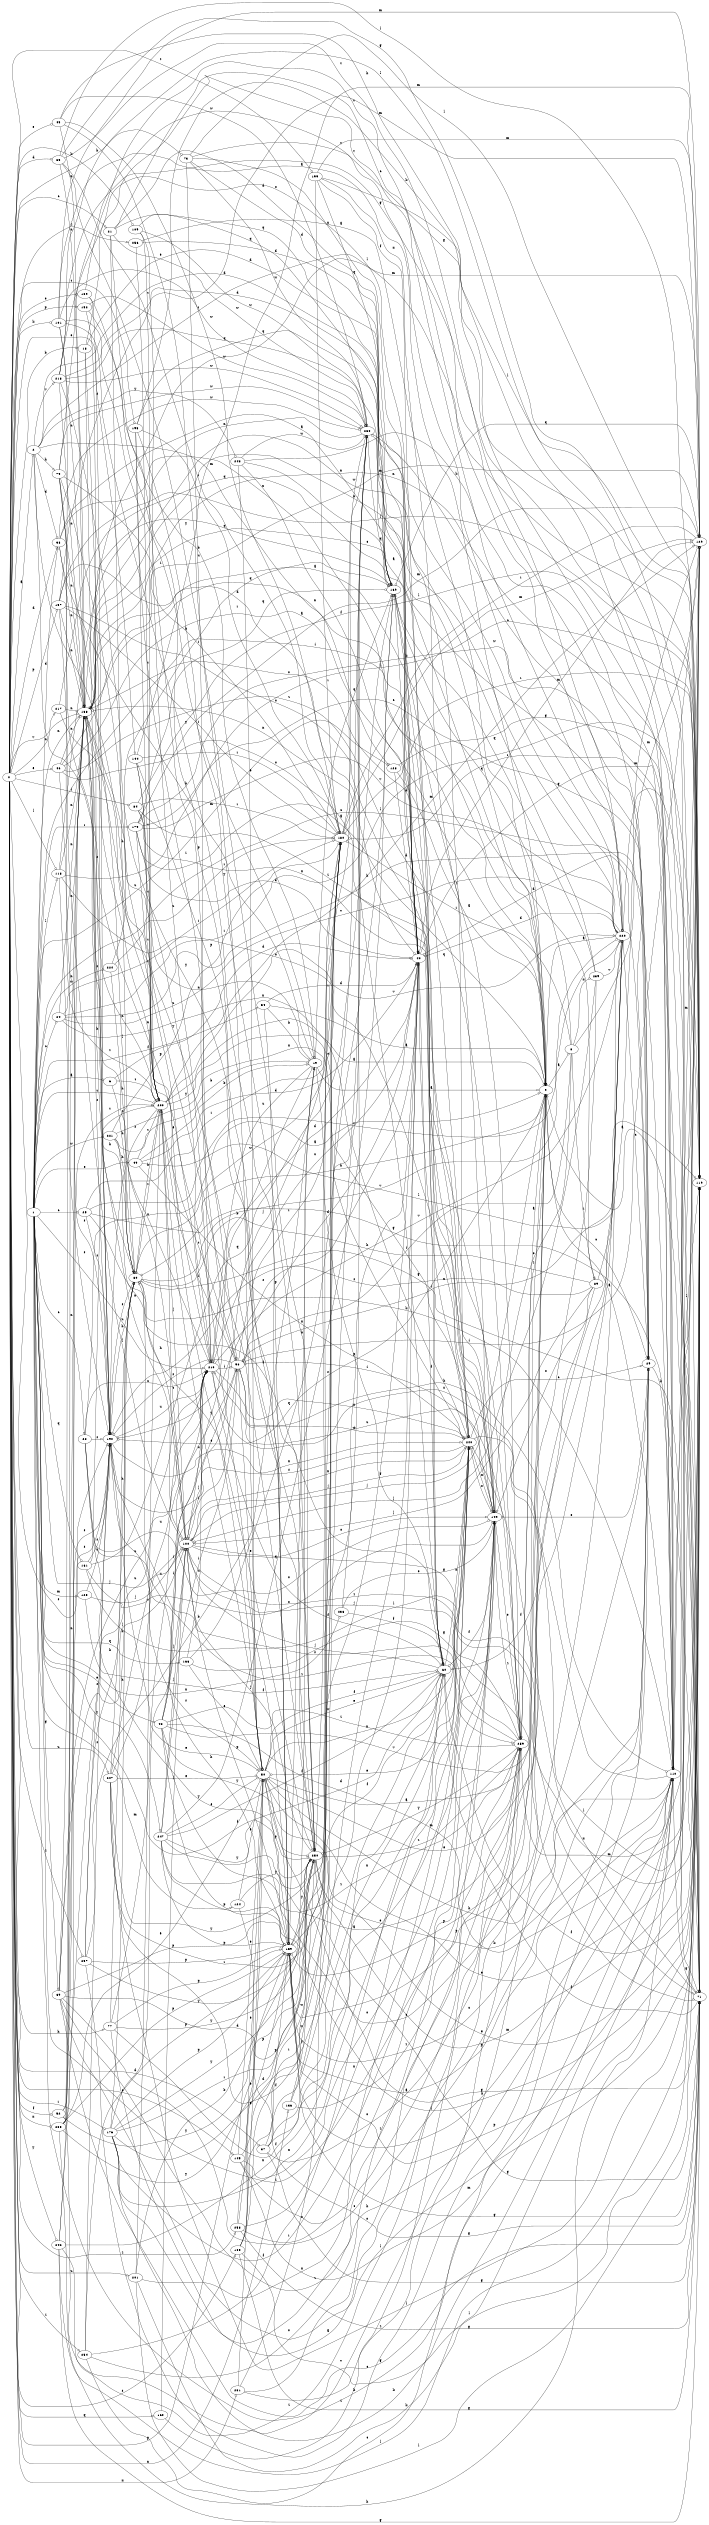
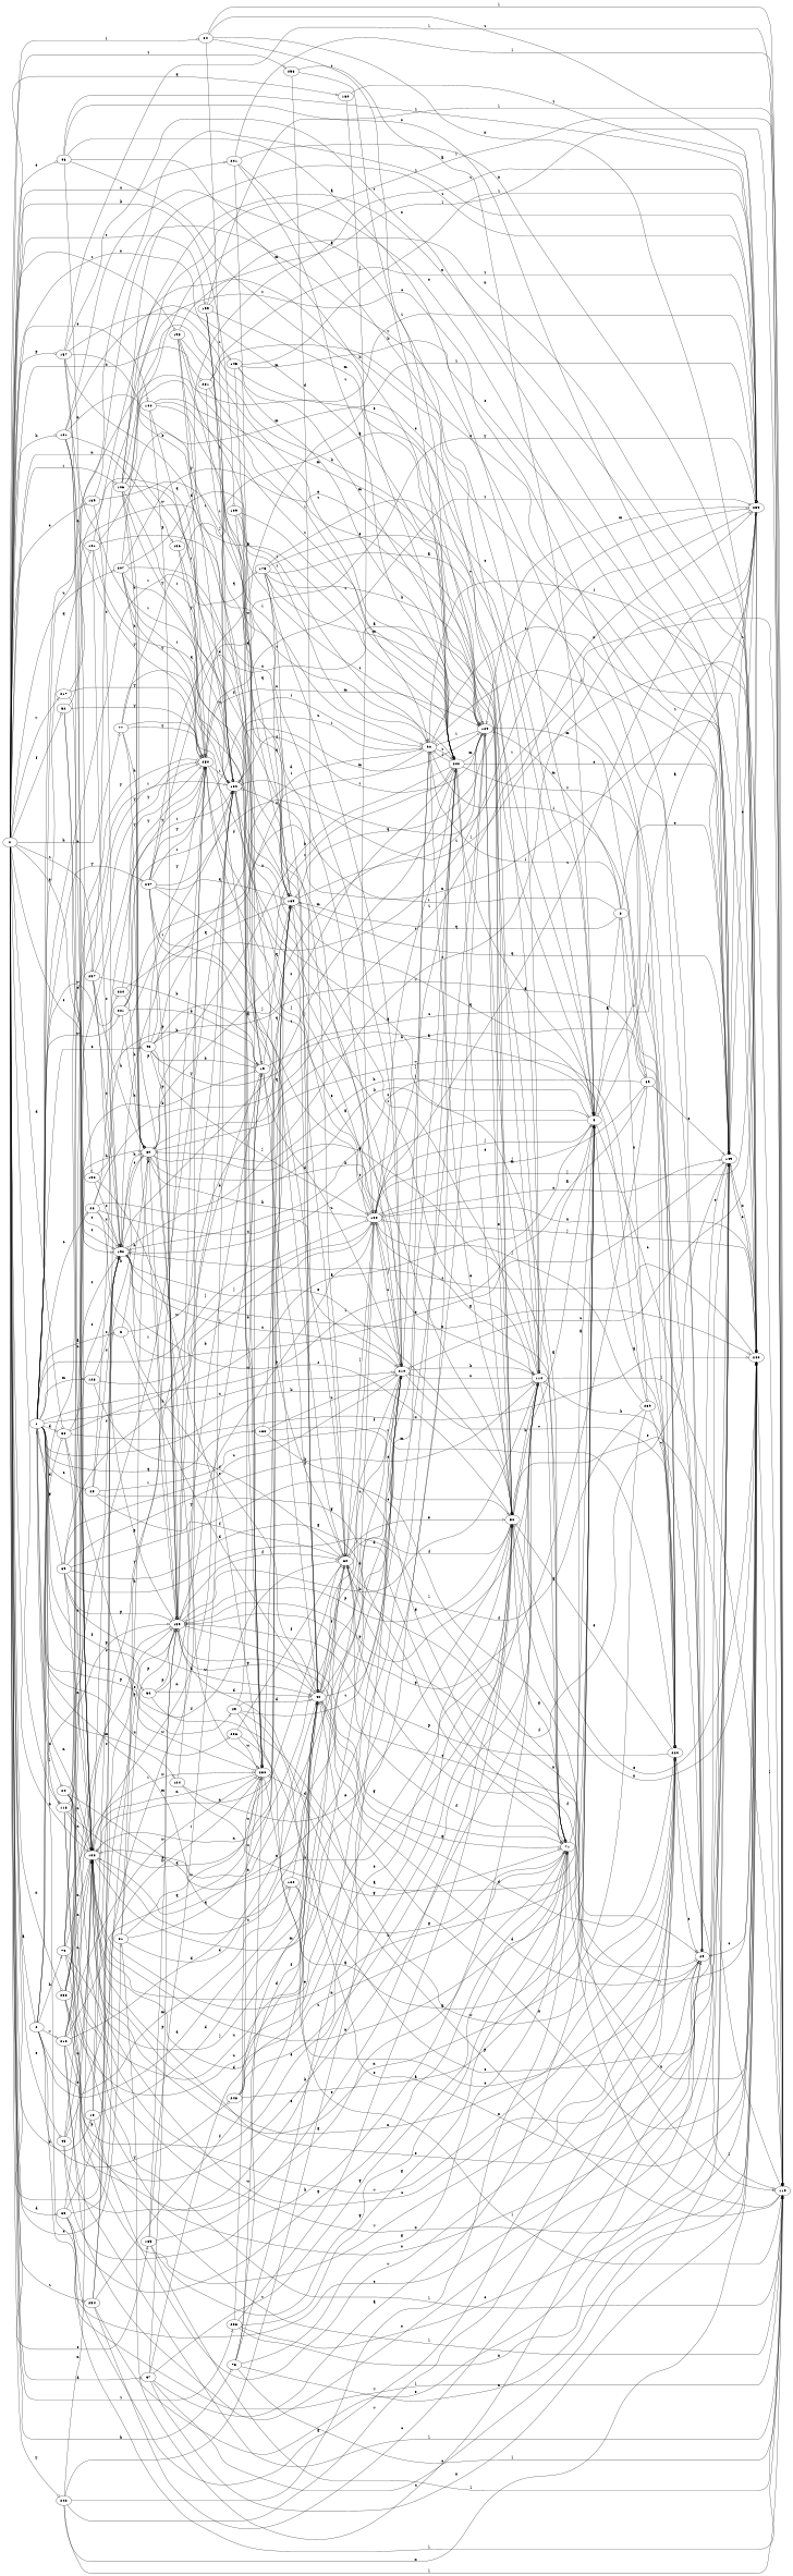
  strict digraph {
    rankdir=LR
    edge [arrowhead=odot]
    0
    2
    18
    21
    35
    37
    38
    45
    46
    52
    73
    77
    84
    101
    109
    118
    136
    138
    139
    144
    145
    152
    157
    159
    160
-   176
+   176 [label=106]
    185
    190
    195
    199
    201
    207
    217
    231
    233
    242
    254
    256
    257
    258
    128
    40
    79
    119
    218
    248
    250
    80
    220
    29
    169
    230
    180
    71
    149
    9
    240
    19
    110
    50
    200
    259
    129
    210
    60
    90
    100
    1
    6
    24
    25
    28
    48
    49
    54
    69
    89
    123
    124
    161
    166
    179
    221
    224
    236
    247
    8
    239
    0 -> 2 [label=a]
    0 -> 18 [arrowhead=onormal label=b]
    0 -> 21 [arrowhead=onormal label=c]
    0 -> 35 [label=d]
    0 -> 37 [label=d]
    0 -> 38 [label=d]
    0 -> 45 [label=e]
    0 -> 46 [label=e]
    0 -> 52 [label=f]
    0 -> 73 [label=h]
    0 -> 77 [arrowhead=onormal label=h]
    0 -> 84 [label=i]
    0 -> 101 [label=k]
    0 -> 109 [label=k]
    0 -> 118 [label=l]
    0 -> 136 [arrowhead=onormal label=n]
    0 -> 138 [label=n]
    0 -> 139 [label=o]
    0 -> 144 [arrowhead=onormal label=o]
    0 -> 145 [arrowhead=onormal label=o]
    0 -> 152 [arrowhead=onormal label=p]
    0 -> 157 [label=p]
    0 -> 159 [arrowhead=onormal label=p]
    0 -> 160 [arrowhead=onormal label=q]
    0 -> 176 [label=r]
    0 -> 185 [arrowhead=onormal label=s]
    0 -> 190 [arrowhead=onormal label=s]
    0 -> 195 [label=t]
    0 -> 199 [label=t]
    0 -> 201 [arrowhead=onormal label=u]
    0 -> 207 [arrowhead=onormal label=u]
    0 -> 217 [arrowhead=onormal label=v]
    0 -> 231 [label=x]
    0 -> 233 [label=x]
    0 -> 242 [label=y]
    0 -> 254 [arrowhead=onormal label=z]
    0 -> 256 [arrowhead=onormal label=z]
    0 -> 257 [label=z]
    0 -> 258 [arrowhead=onormal label=z]
    2 -> 38 [label=d]
    2 -> 159 [arrowhead=onormal label=p]
    2 -> 128 [label=m]
    2 -> 40 [arrowhead=onormal label=d]
    2 -> 79 [arrowhead=onormal label=h]
    2 -> 119 [arrowhead=onormal label=l]
    2 -> 218 [arrowhead=onormal label=v]
    2 -> 248 [label=y]
    2 -> 250 [label=y]
    18 -> 190 [label=s]
    18 -> 40 [label=d]
    18 -> 80 [arrowhead=onormal label=h]
    18 -> 220 [arrowhead=onormal label=v]
    21 -> 159 [label=p]
    21 -> 40 [label=d]
    21 -> 80 [label=h]
    21 -> 29 [arrowhead=onormal label=c]
    21 -> 169 [arrowhead=onormal label=q]
    21 -> 230 [label=w]
    35 -> 138 [arrowhead=onormal label=n]
    35 -> 119 [arrowhead=onormal label=l]
    35 -> 250 [arrowhead=onormal label=y]
    35 -> 220 [label=v]
    35 -> 180 [label=r]
    35 -> 71 [label=g]
    37 -> 159 [arrowhead=onormal label=p]
    37 -> 40 [label=d]
    37 -> 71 [label=g]
    37 -> 149 [arrowhead=onormal label=o]
    37 -> 9 [arrowhead=onormal label=a]
    37 -> 240 [label=x]
    38 -> 138 [label=n]
    38 -> 230 [label=w]
    38 -> 9 [arrowhead=onormal label=a]
    38 -> 240 [arrowhead=onormal label=x]
    38 -> 19 [label=b]
    45 -> 138 [arrowhead=onormal label=n]
    45 -> 230 [arrowhead=onormal label=w]
    45 -> 180 [label=r]
    45 -> 110 [arrowhead=onormal label=k]
    45 -> 50 [arrowhead=onormal label=e]
    46 -> 138 [label=n]
    46 -> 149 [label=o]
    46 -> 9 [arrowhead=onormal label=a]
    46 -> 200 [arrowhead=onormal label=t]
    46 -> 259 [label=z]
    46 -> 129 [arrowhead=onormal label=m]
    52 -> 138 [arrowhead=onormal label=n]
    52 -> 190 [arrowhead=onormal label=s]
    52 -> 250 [label=y]
    52 -> 259 [label=z]
    73 -> 40 [arrowhead=onormal label=d]
    73 -> 119 [arrowhead=onormal label=l]
    73 -> 230 [label=w]
    73 -> 71 [label=g]
    73 -> 240 [label=x]
    73 -> 210 [arrowhead=onormal label=u]
    77 -> 159 [arrowhead=onormal label=p]
    77 -> 250 [arrowhead=onormal label=y]
    77 -> 80 [label=h]
    77 -> 9 [arrowhead=onormal label=a]
    77 -> 210 [arrowhead=onormal label=u]
    77 -> 60 [label=f]
    84 -> 119 [arrowhead=onormal label=l]
    84 -> 180 [label=r]
    84 -> 240 [label=x]
    84 -> 200 [label=t]
    84 -> 259 [label=z]
    101 -> 138 [label=n]
    101 -> 190 [label=s]
    101 -> 250 [label=y]
    101 -> 230 [label=w]
    101 -> 9 [label=a]
    101 -> 19 [arrowhead=onormal label=b]
    101 -> 129 [arrowhead=onormal label=m]
    109 -> 169 [label=q]
    109 -> 230 [label=w]
    109 -> 200 [label=t]
    109 -> 210 [arrowhead=onormal label=u]
    118 -> 138 [label=n]
    118 -> 190 [arrowhead=onormal label=s]
    118 -> 119 [label=l]
    118 -> 169 [arrowhead=onormal label=q]
    118 -> 149 [label=o]
    136 -> 250 [arrowhead=onormal label=y]
    136 -> 230 [label=w]
    136 -> 259 [arrowhead=onormal label=z]
    138 -> 190 [label=s]
    138 -> 29 [label=c]
    138 -> 149 [label=o]
    138 -> 9 [arrowhead=onormal label=a]
    138 -> 50 [label=e]
    138 -> 129 [label=m]
    138 -> 210 [arrowhead=onormal label=u]
    139 -> 190 [arrowhead=onormal label=s]
    139 -> 220 [label=v]
    139 -> 90 [arrowhead=onormal label=i]
    144 -> 159 [label=p]
    144 -> 180 [label=r]
    144 -> 200 [arrowhead=onormal label=t]
    144 -> 129 [label=m]
    144 -> 210 [label=u]
    145 -> 230 [arrowhead=onormal label=w]
    145 -> 149 [arrowhead=onormal label=o]
    145 -> 50 [arrowhead=onormal label=e]
    145 -> 259 [label=z]
    145 -> 129 [label=m]
    152 -> 190 [label=s]
    152 -> 230 [label=w]
    152 -> 19 [label=b]
    157 -> 138 [label=n]
    157 -> 40 [label=d]
    157 -> 119 [arrowhead=onormal label=l]
    157 -> 180 [label=r]
    157 -> 149 [label=o]
    157 -> 129 [label=m]
    157 -> 100 [label=j]
    159 -> 250 [label=y]
-   159 -> 80 [arrowhead=onormal label=h]
+   80 -> 159 [arrowhead=onormal label=h]
    159 -> 29 [label=c]
    159 -> 71 [label=g]
    159 -> 19 [arrowhead=onormal label=b]
    159 -> 110 [label=k]
    159 -> 60 [arrowhead=onormal label=f]
    160 -> 259 [label=z]
    160 -> 100 [label=j]
    176 -> 159 [label=p]
    176 -> 40 [arrowhead=onormal label=d]
    176 -> 250 [arrowhead=onormal label=y]
    176 -> 80 [label=h]
    176 -> 180 [arrowhead=onormal label=r]
    176 -> 149 [label=o]
    176 -> 240 [arrowhead=onormal label=x]
    176 -> 110 [arrowhead=onormal label=k]
    176 -> 259 [label=z]
    176 -> 90 [arrowhead=onormal label=i]
    185 -> 159 [label=p]
    185 -> 119 [arrowhead=onormal label=l]
    185 -> 180 [label=r]
    185 -> 71 [arrowhead=onormal label=g]
    185 -> 50 [label=e]
    190 -> 80 [arrowhead=onormal label=h]
    190 -> 240 [arrowhead=onormal label=x]
    190 -> 50 [arrowhead=onormal label=e]
    190 -> 210 [arrowhead=onormal label=u]
    195 -> 250 [arrowhead=onormal label=y]
    195 -> 169 [arrowhead=onormal label=q]
    195 -> 180 [arrowhead=onormal label=r]
    195 -> 110 [label=k]
    195 -> 200 [arrowhead=onormal label=t]
    195 -> 90 [arrowhead=onormal label=i]
    199 -> 119 [arrowhead=onormal label=l]
    199 -> 169 [arrowhead=onormal label=q]
    199 -> 180 [label=r]
    199 -> 240 [arrowhead=onormal label=x]
    199 -> 129 [arrowhead=onormal label=m]
    199 -> 60 [label=f]
    201 -> 119 [label=l]
    201 -> 240 [arrowhead=onormal label=x]
    201 -> 19 [arrowhead=onormal label=b]
    201 -> 110 [arrowhead=onormal label=k]
    201 -> 200 [arrowhead=onormal label=t]
    207 -> 119 [label=l]
    207 -> 250 [arrowhead=onormal label=y]
    207 -> 80 [label=h]
    207 -> 180 [arrowhead=onormal label=r]
    207 -> 50 [label=e]
    207 -> 210 [label=u]
    207 -> 60 [label=f]
    207 -> 90 [label=i]
    217 -> 138 [label=n]
    217 -> 250 [arrowhead=onormal label=y]
    217 -> 169 [label=q]
    231 -> 180 [label=r]
    231 -> 149 [arrowhead=onormal label=o]
    231 -> 50 [label=e]
    231 -> 259 [arrowhead=onormal label=z]
    233 -> 138 [label=n]
    233 -> 159 [label=p]
    233 -> 190 [arrowhead=onormal label=s]
    233 -> 250 [arrowhead=onormal label=y]
    233 -> 110 [arrowhead=onormal label=k]
    233 -> 50 [label=e]
    233 -> 210 [arrowhead=onormal label=u]
    242 -> 138 [label=n]
    242 -> 119 [arrowhead=onormal label=l]
    242 -> 220 [arrowhead=onormal label=v]
    242 -> 71 [arrowhead=onormal label=g]
    242 -> 240 [arrowhead=onormal label=x]
    242 -> 200 [arrowhead=onormal label=t]
    254 -> 159 [arrowhead=onormal label=p]
    254 -> 190 [label=s]
    254 -> 29 [arrowhead=onormal label=c]
    254 -> 149 [arrowhead=onormal label=o]
    254 -> 60 [label=f]
    256 -> 40 [label=d]
    256 -> 9 [arrowhead=onormal label=a]
    256 -> 200 [arrowhead=onormal label=t]
    257 -> 159 [label=p]
    257 -> 190 [arrowhead=onormal label=s]
    257 -> 250 [arrowhead=onormal label=y]
    257 -> 80 [label=h]
    257 -> 29 [label=c]
    257 -> 19 [arrowhead=onormal label=b]
    258 -> 230 [arrowhead=onormal label=w]
    258 -> 71 [label=g]
    258 -> 149 [arrowhead=onormal label=o]
    258 -> 240 [arrowhead=onormal label=x]
    258 -> 50 [arrowhead=onormal label=e]
    128 -> 40 [arrowhead=onormal label=d]
    128 -> 71 [arrowhead=onormal label=g]
    128 -> 9 [arrowhead=onormal label=a]
    40 -> 159 [label=p]
    40 -> 190 [label=s]
    40 -> 71 [label=g]
    40 -> 240 [label=x]
    40 -> 129 [arrowhead=onormal label=m]
    40 -> 210 [arrowhead=onormal label=u]
    40 -> 60 [arrowhead=onormal label=f]
    79 -> 138 [arrowhead=onormal label=n]
    79 -> 80 [arrowhead=onormal label=h]
    79 -> 220 [label=v]
    79 -> 230 [arrowhead=onormal label=w]
    79 -> 180 [label=r]
    79 -> 210 [label=u]
    79 -> 100 [label=j]
    119 -> 159 [label=p]
    119 -> 180 [label=r]
    119 -> 50 [label=e]
    119 -> 60 [label=f]
    218 -> 138 [arrowhead=onormal label=n]
    218 -> 40 [arrowhead=onormal label=d]
    218 -> 119 [label=l]
    218 -> 250 [arrowhead=onormal label=y]
    218 -> 169 [label=q]
    218 -> 230 [arrowhead=onormal label=w]
    218 -> 71 [label=g]
    218 -> 149 [label=o]
    248 -> 230 [label=w]
    248 -> 9 [label=a]
    248 -> 110 [arrowhead=onormal label=k]
    248 -> 50 [label=e]
    248 -> 60 [arrowhead=onormal label=f]
    250 -> 180 [label=r]
    250 -> 71 [label=g]
    250 -> 110 [arrowhead=onormal label=k]
    250 -> 259 [label=z]
    250 -> 129 [label=m]
    250 -> 100 [label=j]
    80 -> 190 [label=s]
    80 -> 220 [arrowhead=onormal label=v]
    80 -> 230 [arrowhead=onormal label=w]
    80 -> 71 [label=g]
    80 -> 110 [arrowhead=onormal label=k]
    80 -> 200 [label=t]
    220 -> 138 [arrowhead=onormal label=n]
    220 -> 159 [label=p]
    220 -> 40 [label=d]
    220 -> 119 [arrowhead=onormal label=l]
    220 -> 29 [arrowhead=onormal label=c]
    220 -> 230 [label=w]
    220 -> 9 [label=a]
    220 -> 50 [label=e]
    220 -> 90 [label=i]
    29 -> 40 [label=d]
    29 -> 149 [label=o]
    29 -> 110 [label=k]
    169 -> 40 [label=d]
    169 -> 259 [arrowhead=onormal label=z]
    230 -> 138 [label=n]
    230 -> 29 [arrowhead=onormal label=c]
    230 -> 169 [label=q]
    180 -> 230 [arrowhead=onormal label=w]
    180 -> 129 [arrowhead=onormal label=m]
    180 -> 100 [arrowhead=onormal label=j]
    71 -> 138 [label=n]
    71 -> 9 [arrowhead=onormal label=a]
    71 -> 240 [arrowhead=onormal label=x]
    71 -> 60 [arrowhead=onormal label=f]
    149 -> 169 [label=q]
    149 -> 240 [label=x]
    149 -> 259 [arrowhead=onormal label=z]
    149 -> 60 [label=f]
    149 -> 90 [label=i]
    9 -> 138 [arrowhead=onormal label=n]
    9 -> 190 [label=s]
    9 -> 80 [label=h]
    9 -> 29 [arrowhead=onormal label=c]
    9 -> 259 [arrowhead=onormal label=z]
    9 -> 100 [arrowhead=onormal label=j]
    9 -> 8 [label=a]
    240 -> 190 [label=s]
    240 -> 119 [arrowhead=onormal label=l]
    240 -> 29 [arrowhead=onormal label=c]
    240 -> 149 [arrowhead=onormal label=o]
    240 -> 50 [label=e]
    240 -> 90 [arrowhead=onormal label=i]
    240 -> 100 [label=j]
    19 -> 138 [label=n]
    19 -> 169 [arrowhead=onormal label=q]
    19 -> 9 [arrowhead=onormal label=a]
    19 -> 210 [label=u]
    19 -> 60 [arrowhead=onormal label=f]
    110 -> 159 [label=p]
    110 -> 119 [label=l]
    110 -> 180 [label=r]
    110 -> 71 [label=g]
    110 -> 9 [label=a]
    110 -> 129 [label=m]
    110 -> 210 [label=u]
    50 -> 159 [label=p]
    50 -> 190 [label=s]
    50 -> 71 [arrowhead=onormal label=g]
    50 -> 9 [label=a]
    50 -> 240 [label=x]
    50 -> 110 [arrowhead=onormal label=k]
    50 -> 60 [label=f]
    200 -> 138 [arrowhead=onormal label=n]
    200 -> 190 [label=s]
    200 -> 80 [label=h]
    200 -> 220 [arrowhead=onormal label=v]
    200 -> 149 [label=o]
    200 -> 9 [label=a]
    200 -> 50 [label=e]
    200 -> 129 [arrowhead=onormal label=m]
    200 -> 90 [label=i]
    200 -> 100 [label=j]
    259 -> 190 [label=s]
    259 -> 250 [label=y]
    259 -> 149 [label=o]
    259 -> 9 [label=a]
    259 -> 129 [arrowhead=onormal label=m]
    259 -> 210 [arrowhead=onormal label=u]
    259 -> 100 [label=j]
    129 -> 169 [label=q]
    129 -> 180 [label=r]
    129 -> 50 [arrowhead=onormal label=e]
    129 -> 90 [label=i]
    210 -> 138 [arrowhead=onormal label=n]
    210 -> 40 [label=d]
    210 -> 220 [label=v]
    210 -> 110 [label=k]
    210 -> 60 [label=f]
    210 -> 90 [label=i]
    210 -> 100 [label=j]
    60 -> 138 [label=n]
    60 -> 240 [arrowhead=onormal label=x]
    60 -> 50 [arrowhead=onormal label=e]
    60 -> 100 [label=j]
    90 -> 190 [label=s]
    90 -> 40 [arrowhead=onormal label=d]
    90 -> 180 [arrowhead=onormal label=r]
    90 -> 240 [label=x]
    90 -> 50 [label=e]
    90 -> 200 [arrowhead=onormal label=t]
    100 -> 138 [label=n]
    100 -> 159 [arrowhead=onormal label=p]
    100 -> 80 [label=h]
    100 -> 71 [arrowhead=onormal label=g]
    100 -> 149 [arrowhead=onormal label=o]
    100 -> 240 [arrowhead=onormal label=x]
    100 -> 200 [arrowhead=onormal label=t]
    100 -> 259 [label=z]
    100 -> 210 [arrowhead=onormal label=u]
    1 -> 38 [arrowhead=onormal label=d]
    1 -> 118 [arrowhead=onormal label=l]
    1 -> 138 [arrowhead=onormal label=n]
    1 -> 128 [label=m]
    1 -> 29 [arrowhead=onormal label=c]
    1 -> 110 [label=k]
    1 -> 200 [label=t]
    1 -> 259 [label=z]
    1 -> 210 [arrowhead=onormal label=u]
    1 -> 60 [label=f]
    1 -> 100 [label=j]
    1 -> 6 [label=a]
    1 -> 24 [label=c]
    1 -> 25 [label=c]
    1 -> 28 [arrowhead=onormal label=c]
    1 -> 48 [label=e]
    1 -> 49 [arrowhead=onormal label=e]
    1 -> 54 [arrowhead=onormal label=f]
-   1 -> 69 [arrowhead=onormal label=g]
+   1 -> 69 [label=g]
    1 -> 89 [label=i]
    1 -> 123 [arrowhead=onormal label=m]
    1 -> 124 [arrowhead=onormal label=m]
    1 -> 161 [label=q]
    1 -> 166 [arrowhead=onormal label=q]
    1 -> 179 [label=r]
    1 -> 221 [label=w]
    1 -> 224 [label=w]
    1 -> 236 [label=x]
    1 -> 247 [arrowhead=onormal label=y]
    6 -> 40 [label=d]
    6 -> 80 [arrowhead=onormal label=h]
    6 -> 200 [label=t]
    24 -> 138 [arrowhead=onormal label=n]
    24 -> 119 [label=l]
    24 -> 220 [arrowhead=onormal label=v]
    24 -> 180 [arrowhead=onormal label=r]
    24 -> 240 [label=x]
    24 -> 110 [label=k]
    25 -> 190 [arrowhead=onormal label=s]
    25 -> 220 [label=v]
    25 -> 180 [arrowhead=onormal label=r]
    25 -> 71 [label=g]
    25 -> 60 [label=f]
    28 -> 190 [arrowhead=onormal label=s]
    28 -> 250 [label=y]
    28 -> 149 [label=o]
    28 -> 9 [arrowhead=onormal label=a]
    28 -> 259 [arrowhead=onormal label=z]
    28 -> 210 [arrowhead=onormal label=u]
    48 -> 159 [label=p]
    48 -> 250 [label=y]
    48 -> 220 [label=v]
    48 -> 29 [arrowhead=onormal label=c]
    48 -> 19 [label=b]
    48 -> 259 [label=z]
    48 -> 129 [label=m]
    48 -> 90 [arrowhead=onormal label=i]
    48 -> 100 [arrowhead=onormal label=j]
    49 -> 40 [arrowhead=onormal label=d]
    49 -> 119 [arrowhead=onormal label=l]
    49 -> 240 [arrowhead=onormal label=x]
    49 -> 19 [arrowhead=onormal label=b]
    49 -> 200 [arrowhead=onormal label=t]
    54 -> 159 [label=p]
    54 -> 40 [arrowhead=onormal label=d]
    54 -> 9 [arrowhead=onormal label=a]
    54 -> 19 [label=b]
    69 -> 138 [arrowhead=onormal label=n]
    69 -> 159 [label=p]
    69 -> 40 [arrowhead=onormal label=d]
    69 -> 119 [arrowhead=onormal label=l]
    69 -> 29 [arrowhead=onormal label=c]
    69 -> 71 [arrowhead=onormal label=g]
    69 -> 110 [arrowhead=onormal label=k]
    69 -> 210 [label=u]
    69 -> 100 [arrowhead=onormal label=j]
    89 -> 159 [label=p]
    89 -> 190 [arrowhead=onormal label=s]
    89 -> 80 [label=h]
    89 -> 149 [arrowhead=onormal label=o]
    89 -> 129 [label=m]
    89 -> 100 [arrowhead=onormal label=j]
    123 -> 190 [arrowhead=onormal label=s]
    123 -> 60 [label=f]
    123 -> 100 [label=j]
    124 -> 250 [label=y]
    124 -> 71 [arrowhead=onormal label=g]
    124 -> 50 [arrowhead=onormal label=e]
    161 -> 190 [arrowhead=onormal label=s]
    161 -> 119 [label=l]
    161 -> 169 [arrowhead=onormal label=q]
    161 -> 149 [label=o]
    161 -> 200 [label=t]
    166 -> 169 [label=q]
    166 -> 71 [label=g]
    166 -> 50 [arrowhead=onormal label=e]
    166 -> 210 [label=u]
    179 -> 40 [arrowhead=onormal label=d]
    179 -> 220 [label=v]
    179 -> 29 [label=c]
    179 -> 169 [label=q]
    179 -> 9 [arrowhead=onormal label=a]
    179 -> 110 [label=k]
    179 -> 200 [arrowhead=onormal label=t]
    179 -> 129 [arrowhead=onormal label=m]
    221 -> 250 [arrowhead=onormal label=y]
    221 -> 80 [arrowhead=onormal label=h]
    221 -> 180 [arrowhead=onormal label=r]
    221 -> 240 [label=x]
    221 -> 19 [label=b]
    224 -> 80 [label=h]
    224 -> 169 [label=q]
    224 -> 180 [arrowhead=onormal label=r]
    236 -> 230 [label=w]
    236 -> 149 [label=o]
    236 -> 60 [label=f]
    247 -> 159 [label=p]
    247 -> 119 [arrowhead=onormal label=l]
    247 -> 250 [label=y]
    247 -> 169 [arrowhead=onormal label=q]
    247 -> 9 [arrowhead=onormal label=a]
    247 -> 50 [label=e]
    247 -> 259 [arrowhead=onormal label=z]
    247 -> 60 [label=f]
    247 -> 90 [label=i]
    247 -> 100 [label=j]
    8 -> 169 [arrowhead=onormal label=q]
    8 -> 180 [label=r]
    8 -> 149 [label=o]
    8 -> 129 [label=m]
    8 -> 90 [label=i]
    8 -> 89 [arrowhead=onormal label=i]
    8 -> 239 [label=x]
    239 -> 138 [label=n]
    239 -> 220 [label=v]
    239 -> 169 [label=q]
    239 -> 60 [arrowhead=onormal label=f]
    239 -> 100 [arrowhead=onormal label=j]
  }
